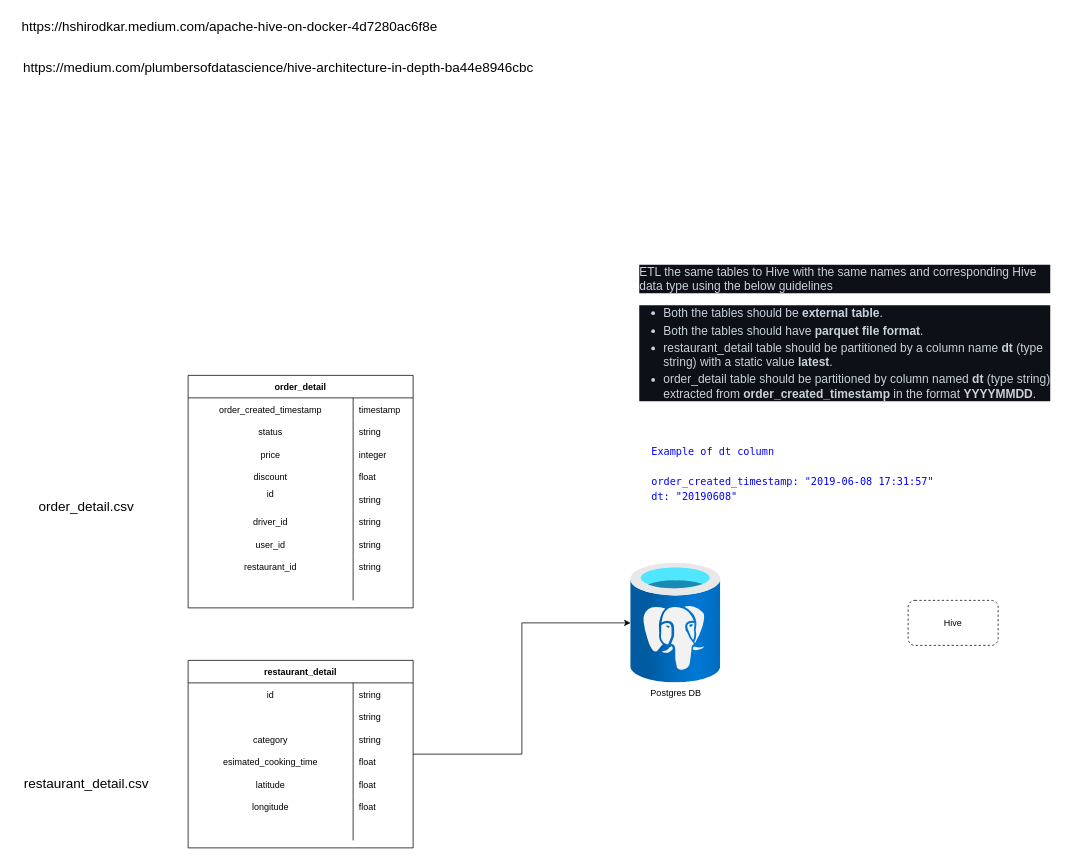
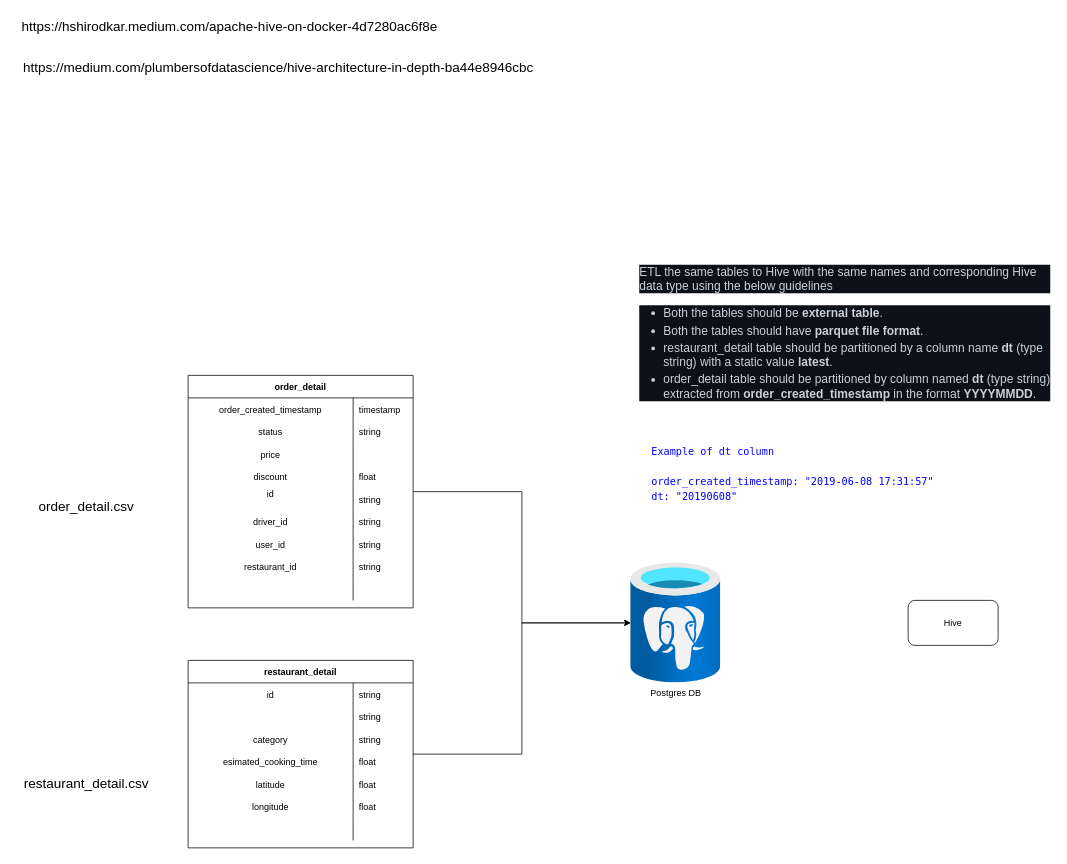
  <mxCell id="0" />
  <mxCell id="1" parent="0" />
  <mxCell id="2" value="&lt;font style=&quot;font-size: 18px&quot;&gt;order_detail.csv&lt;/font&gt;" style="shape=image;html=1;verticalAlign=top;verticalLabelPosition=bottom;labelBackgroundColor=#ffffff;imageAspect=0;aspect=fixed;image=https://cdn3.iconfinder.com/data/icons/file-extension-vol-1/48/csv_file_database_extension_data-128.png" vertex="1" parent="1"><mxGeometry x="50" y="530" width="128" height="128" as="geometry" /></mxCell>
  <mxCell id="3" value="&lt;font style=&quot;font-size: 18px&quot;&gt;restaurant_detail.csv&lt;/font&gt;" style="shape=image;html=1;verticalAlign=top;verticalLabelPosition=bottom;labelBackgroundColor=#ffffff;imageAspect=0;aspect=fixed;image=https://cdn3.iconfinder.com/data/icons/file-extension-vol-1/48/csv_file_database_extension_data-128.png" vertex="1" parent="1"><mxGeometry x="50" y="900" width="128" height="128" as="geometry" /></mxCell>
+ <mxCell id="4" style="edgeStyle=orthogonalEdgeStyle;rounded=0;orthogonalLoop=1;jettySize=auto;html=1;" edge="1" parent="1" source="5" target="56"><mxGeometry relative="1" as="geometry" /></mxCell>
  <mxCell id="5" value="order_detail" style="shape=table;startSize=30;container=1;collapsible=1;childLayout=tableLayout;fixedRows=1;rowLines=0;fontStyle=1;align=center;resizeLast=1;" vertex="1" parent="1"><mxGeometry x="250" y="500" width="300" height="310" as="geometry"><mxRectangle x="400" y="190" width="100" height="30" as="alternateBounds" /></mxGeometry></mxCell>
  <mxCell id="6" value="" style="shape=partialRectangle;collapsible=0;dropTarget=0;pointerEvents=0;fillColor=none;top=0;left=0;bottom=0;right=0;points=[[0,0.5],[1,0.5]];portConstraint=eastwest;" vertex="1" parent="5"><mxGeometry y="30" width="300" height="30" as="geometry" /></mxCell>
  <mxCell id="7" value="order_created_timestamp" style="shape=partialRectangle;connectable=0;fillColor=none;top=0;left=0;bottom=0;right=0;fontStyle=0;overflow=hidden;" vertex="1" parent="6"><mxGeometry width="220" height="30" as="geometry" /></mxCell>
  <mxCell id="8" value="timestamp" style="shape=partialRectangle;connectable=0;fillColor=none;top=0;left=0;bottom=0;right=0;align=left;spacingLeft=6;fontStyle=0;overflow=hidden;" vertex="1" parent="6"><mxGeometry x="220" width="80" height="30" as="geometry" /></mxCell>
  <mxCell id="9" value="" style="shape=partialRectangle;collapsible=0;dropTarget=0;pointerEvents=0;fillColor=none;top=0;left=0;bottom=0;right=0;points=[[0,0.5],[1,0.5]];portConstraint=eastwest;" vertex="1" parent="5"><mxGeometry y="60" width="300" height="30" as="geometry" /></mxCell>
  <mxCell id="10" value="status" style="shape=partialRectangle;connectable=0;fillColor=none;top=0;left=0;bottom=0;right=0;editable=1;overflow=hidden;" vertex="1" parent="9"><mxGeometry width="220" height="30" as="geometry" /></mxCell>
  <mxCell id="11" value="string" style="shape=partialRectangle;connectable=0;fillColor=none;top=0;left=0;bottom=0;right=0;align=left;spacingLeft=6;overflow=hidden;" vertex="1" parent="9"><mxGeometry x="220" width="80" height="30" as="geometry" /></mxCell>
  <mxCell id="12" value="" style="shape=partialRectangle;collapsible=0;dropTarget=0;pointerEvents=0;fillColor=none;top=0;left=0;bottom=0;right=0;points=[[0,0.5],[1,0.5]];portConstraint=eastwest;" vertex="1" parent="5"><mxGeometry y="90" width="300" height="30" as="geometry" /></mxCell>
  <mxCell id="13" value="price" style="shape=partialRectangle;connectable=0;fillColor=none;top=0;left=0;bottom=0;right=0;editable=1;overflow=hidden;" vertex="1" parent="12"><mxGeometry width="220" height="30" as="geometry" /></mxCell>
- <mxCell id="14" value="integer" style="shape=partialRectangle;connectable=0;fillColor=none;top=0;left=0;bottom=0;right=0;align=left;spacingLeft=6;overflow=hidden;" vertex="1" parent="12"><mxGeometry x="220" width="80" height="30" as="geometry" /></mxCell>
  <mxCell id="15" value="" style="shape=partialRectangle;collapsible=0;dropTarget=0;pointerEvents=0;fillColor=none;top=0;left=0;bottom=0;right=0;points=[[0,0.5],[1,0.5]];portConstraint=eastwest;" vertex="1" parent="5"><mxGeometry y="120" width="300" height="30" as="geometry" /></mxCell>
  <mxCell id="16" value="discount" style="shape=partialRectangle;connectable=0;fillColor=none;top=0;left=0;bottom=0;right=0;editable=1;overflow=hidden;" vertex="1" parent="15"><mxGeometry width="220" height="30" as="geometry" /></mxCell>
  <mxCell id="17" value="float" style="shape=partialRectangle;connectable=0;fillColor=none;top=0;left=0;bottom=0;right=0;align=left;spacingLeft=6;overflow=hidden;" vertex="1" parent="15"><mxGeometry x="220" width="80" height="30" as="geometry" /></mxCell>
  <mxCell id="18" value="" style="shape=partialRectangle;collapsible=0;dropTarget=0;pointerEvents=0;fillColor=none;top=0;left=0;bottom=0;right=0;points=[[0,0.5],[1,0.5]];portConstraint=eastwest;" vertex="1" parent="5"><mxGeometry y="150" width="300" height="30" as="geometry" /></mxCell>
  <mxCell id="19" value="id&#10;&#10;" style="shape=partialRectangle;connectable=0;fillColor=none;top=0;left=0;bottom=0;right=0;editable=1;overflow=hidden;" vertex="1" parent="18"><mxGeometry width="220" height="30" as="geometry" /></mxCell>
  <mxCell id="20" value="string" style="shape=partialRectangle;connectable=0;fillColor=none;top=0;left=0;bottom=0;right=0;align=left;spacingLeft=6;overflow=hidden;" vertex="1" parent="18"><mxGeometry x="220" width="80" height="30" as="geometry" /></mxCell>
  <mxCell id="21" value="" style="shape=partialRectangle;collapsible=0;dropTarget=0;pointerEvents=0;fillColor=none;top=0;left=0;bottom=0;right=0;points=[[0,0.5],[1,0.5]];portConstraint=eastwest;" vertex="1" parent="5"><mxGeometry y="180" width="300" height="30" as="geometry" /></mxCell>
  <mxCell id="22" value="driver_id" style="shape=partialRectangle;connectable=0;fillColor=none;top=0;left=0;bottom=0;right=0;editable=1;overflow=hidden;" vertex="1" parent="21"><mxGeometry width="220" height="30" as="geometry" /></mxCell>
  <mxCell id="23" value="string" style="shape=partialRectangle;connectable=0;fillColor=none;top=0;left=0;bottom=0;right=0;align=left;spacingLeft=6;overflow=hidden;" vertex="1" parent="21"><mxGeometry x="220" width="80" height="30" as="geometry" /></mxCell>
  <mxCell id="24" value="" style="shape=partialRectangle;collapsible=0;dropTarget=0;pointerEvents=0;fillColor=none;top=0;left=0;bottom=0;right=0;points=[[0,0.5],[1,0.5]];portConstraint=eastwest;" vertex="1" parent="5"><mxGeometry y="210" width="300" height="30" as="geometry" /></mxCell>
  <mxCell id="25" value="user_id" style="shape=partialRectangle;connectable=0;fillColor=none;top=0;left=0;bottom=0;right=0;editable=1;overflow=hidden;" vertex="1" parent="24"><mxGeometry width="220" height="30" as="geometry" /></mxCell>
  <mxCell id="26" value="string" style="shape=partialRectangle;connectable=0;fillColor=none;top=0;left=0;bottom=0;right=0;align=left;spacingLeft=6;overflow=hidden;" vertex="1" parent="24"><mxGeometry x="220" width="80" height="30" as="geometry" /></mxCell>
  <mxCell id="27" value="" style="shape=partialRectangle;collapsible=0;dropTarget=0;pointerEvents=0;fillColor=none;top=0;left=0;bottom=0;right=0;points=[[0,0.5],[1,0.5]];portConstraint=eastwest;" vertex="1" parent="5"><mxGeometry y="240" width="300" height="30" as="geometry" /></mxCell>
  <mxCell id="28" value="restaurant_id" style="shape=partialRectangle;connectable=0;fillColor=none;top=0;left=0;bottom=0;right=0;editable=1;overflow=hidden;" vertex="1" parent="27"><mxGeometry width="220" height="30" as="geometry" /></mxCell>
  <mxCell id="29" value="string" style="shape=partialRectangle;connectable=0;fillColor=none;top=0;left=0;bottom=0;right=0;align=left;spacingLeft=6;overflow=hidden;" vertex="1" parent="27"><mxGeometry x="220" width="80" height="30" as="geometry" /></mxCell>
  <mxCell id="30" value="" style="shape=partialRectangle;collapsible=0;dropTarget=0;pointerEvents=0;fillColor=none;top=0;left=0;bottom=0;right=0;points=[[0,0.5],[1,0.5]];portConstraint=eastwest;" vertex="1" parent="5"><mxGeometry y="270" width="300" height="30" as="geometry" /></mxCell>
  <mxCell id="31" value="" style="shape=partialRectangle;connectable=0;fillColor=none;top=0;left=0;bottom=0;right=0;editable=1;overflow=hidden;" vertex="1" parent="30"><mxGeometry width="220" height="30" as="geometry" /></mxCell>
  <mxCell id="32" value="" style="shape=partialRectangle;connectable=0;fillColor=none;top=0;left=0;bottom=0;right=0;align=left;spacingLeft=6;overflow=hidden;" vertex="1" parent="30"><mxGeometry x="220" width="80" height="30" as="geometry" /></mxCell>
  <mxCell id="33" value="" style="shape=partialRectangle;connectable=0;fillColor=none;top=0;left=0;bottom=0;right=0;editable=1;overflow=hidden;" vertex="1" parent="1"><mxGeometry x="250" y="520" width="220" height="30" as="geometry" /></mxCell>
  <mxCell id="34" style="edgeStyle=orthogonalEdgeStyle;rounded=0;orthogonalLoop=1;jettySize=auto;html=1;" edge="1" parent="1" source="35" target="56"><mxGeometry relative="1" as="geometry" /></mxCell>
  <mxCell id="35" value="restaurant_detail" style="shape=table;startSize=30;container=1;collapsible=1;childLayout=tableLayout;fixedRows=1;rowLines=0;fontStyle=1;align=center;resizeLast=1;" vertex="1" parent="1"><mxGeometry x="250" y="880" width="300" height="250" as="geometry"><mxRectangle x="400" y="570" width="100" height="30" as="alternateBounds" /></mxGeometry></mxCell>
  <mxCell id="36" value="" style="shape=partialRectangle;collapsible=0;dropTarget=0;pointerEvents=0;fillColor=none;top=0;left=0;bottom=0;right=0;points=[[0,0.5],[1,0.5]];portConstraint=eastwest;" vertex="1" parent="35"><mxGeometry y="30" width="300" height="30" as="geometry" /></mxCell>
  <mxCell id="37" value="id" style="shape=partialRectangle;connectable=0;fillColor=none;top=0;left=0;bottom=0;right=0;fontStyle=0;overflow=hidden;" vertex="1" parent="36"><mxGeometry width="220" height="30" as="geometry" /></mxCell>
  <mxCell id="38" value="string" style="shape=partialRectangle;connectable=0;fillColor=none;top=0;left=0;bottom=0;right=0;align=left;spacingLeft=6;fontStyle=0;overflow=hidden;" vertex="1" parent="36"><mxGeometry x="220" width="80" height="30" as="geometry" /></mxCell>
  <mxCell id="39" value="" style="shape=partialRectangle;collapsible=0;dropTarget=0;pointerEvents=0;fillColor=none;top=0;left=0;bottom=0;right=0;points=[[0,0.5],[1,0.5]];portConstraint=eastwest;" vertex="1" parent="35"><mxGeometry y="60" width="300" height="30" as="geometry" /></mxCell>
  <mxCell id="40" value="string" style="shape=partialRectangle;connectable=0;fillColor=none;top=0;left=0;bottom=0;right=0;align=left;spacingLeft=6;overflow=hidden;" vertex="1" parent="39"><mxGeometry x="220" width="80" height="30" as="geometry" /></mxCell>
  <mxCell id="41" value="" style="shape=partialRectangle;collapsible=0;dropTarget=0;pointerEvents=0;fillColor=none;top=0;left=0;bottom=0;right=0;points=[[0,0.5],[1,0.5]];portConstraint=eastwest;" vertex="1" parent="35"><mxGeometry y="90" width="300" height="30" as="geometry" /></mxCell>
  <mxCell id="42" value="category" style="shape=partialRectangle;connectable=0;fillColor=none;top=0;left=0;bottom=0;right=0;editable=1;overflow=hidden;" vertex="1" parent="41"><mxGeometry width="220" height="30" as="geometry" /></mxCell>
  <mxCell id="43" value="string" style="shape=partialRectangle;connectable=0;fillColor=none;top=0;left=0;bottom=0;right=0;align=left;spacingLeft=6;overflow=hidden;" vertex="1" parent="41"><mxGeometry x="220" width="80" height="30" as="geometry" /></mxCell>
  <mxCell id="44" value="" style="shape=partialRectangle;collapsible=0;dropTarget=0;pointerEvents=0;fillColor=none;top=0;left=0;bottom=0;right=0;points=[[0,0.5],[1,0.5]];portConstraint=eastwest;" vertex="1" parent="35"><mxGeometry y="120" width="300" height="30" as="geometry" /></mxCell>
  <mxCell id="45" value="esimated_cooking_time" style="shape=partialRectangle;connectable=0;fillColor=none;top=0;left=0;bottom=0;right=0;editable=1;overflow=hidden;" vertex="1" parent="44"><mxGeometry width="220" height="30" as="geometry" /></mxCell>
  <mxCell id="46" value="float" style="shape=partialRectangle;connectable=0;fillColor=none;top=0;left=0;bottom=0;right=0;align=left;spacingLeft=6;overflow=hidden;" vertex="1" parent="44"><mxGeometry x="220" width="80" height="30" as="geometry" /></mxCell>
  <mxCell id="47" value="" style="shape=partialRectangle;collapsible=0;dropTarget=0;pointerEvents=0;fillColor=none;top=0;left=0;bottom=0;right=0;points=[[0,0.5],[1,0.5]];portConstraint=eastwest;" vertex="1" parent="35"><mxGeometry y="150" width="300" height="30" as="geometry" /></mxCell>
  <mxCell id="48" value="latitude" style="shape=partialRectangle;connectable=0;fillColor=none;top=0;left=0;bottom=0;right=0;editable=1;overflow=hidden;" vertex="1" parent="47"><mxGeometry width="220" height="30" as="geometry" /></mxCell>
  <mxCell id="49" value="float" style="shape=partialRectangle;connectable=0;fillColor=none;top=0;left=0;bottom=0;right=0;align=left;spacingLeft=6;overflow=hidden;" vertex="1" parent="47"><mxGeometry x="220" width="80" height="30" as="geometry" /></mxCell>
  <mxCell id="50" value="" style="shape=partialRectangle;collapsible=0;dropTarget=0;pointerEvents=0;fillColor=none;top=0;left=0;bottom=0;right=0;points=[[0,0.5],[1,0.5]];portConstraint=eastwest;" vertex="1" parent="35"><mxGeometry y="180" width="300" height="30" as="geometry" /></mxCell>
  <mxCell id="51" value="longitude" style="shape=partialRectangle;connectable=0;fillColor=none;top=0;left=0;bottom=0;right=0;editable=1;overflow=hidden;" vertex="1" parent="50"><mxGeometry width="220" height="30" as="geometry" /></mxCell>
  <mxCell id="52" value="float" style="shape=partialRectangle;connectable=0;fillColor=none;top=0;left=0;bottom=0;right=0;align=left;spacingLeft=6;overflow=hidden;" vertex="1" parent="50"><mxGeometry x="220" width="80" height="30" as="geometry" /></mxCell>
  <mxCell id="53" value="" style="shape=partialRectangle;collapsible=0;dropTarget=0;pointerEvents=0;fillColor=none;top=0;left=0;bottom=0;right=0;points=[[0,0.5],[1,0.5]];portConstraint=eastwest;" vertex="1" parent="35"><mxGeometry y="210" width="300" height="30" as="geometry" /></mxCell>
  <mxCell id="54" value="" style="shape=partialRectangle;connectable=0;fillColor=none;top=0;left=0;bottom=0;right=0;editable=1;overflow=hidden;" vertex="1" parent="53"><mxGeometry width="220" height="30" as="geometry" /></mxCell>
  <mxCell id="55" value="" style="shape=partialRectangle;connectable=0;fillColor=none;top=0;left=0;bottom=0;right=0;align=left;spacingLeft=6;overflow=hidden;" vertex="1" parent="53"><mxGeometry x="220" width="80" height="30" as="geometry" /></mxCell>
  <mxCell id="56" value="Postgres DB" style="aspect=fixed;html=1;points=[];align=center;image;fontSize=12;image=img/lib/azure2/databases/Azure_Database_PostgreSQL_Server.svg;" vertex="1" parent="1"><mxGeometry x="840" y="750" width="120" height="160" as="geometry" /></mxCell>
- <mxCell id="57" value="Hive" style="rounded=1;whiteSpace=wrap;html=1;dashed=1;" vertex="1" parent="1"><mxGeometry x="1210" y="800" width="120" height="60" as="geometry" /></mxCell>
+ <mxCell id="57" value="Hive" style="rounded=1;whiteSpace=wrap;html=1;" vertex="1" parent="1"><mxGeometry x="1210" y="800" width="120" height="60" as="geometry" /></mxCell>
  <mxCell id="58" value="&lt;p style=&quot;box-sizing: border-box; margin-top: 16px; margin-bottom: 16px; color: rgb(201, 209, 217); font-size: 16px; font-style: normal; font-weight: 400; letter-spacing: normal; text-align: left; text-indent: 0px; text-transform: none; word-spacing: 0px; background-color: rgb(13, 17, 23);&quot;&gt;ETL the same tables to Hive with the same names and corresponding Hive data type using the below guidelines&lt;/p&gt;&lt;ul style=&quot;box-sizing: border-box; padding-left: 2em; margin-top: 0px; margin-bottom: 0px; color: rgb(201, 209, 217); font-size: 16px; font-style: normal; font-weight: 400; letter-spacing: normal; text-align: left; text-indent: 0px; text-transform: none; word-spacing: 0px; background-color: rgb(13, 17, 23);&quot;&gt;&lt;li style=&quot;box-sizing: border-box&quot;&gt;Both the tables should be&lt;span&gt;&amp;nbsp;&lt;/span&gt;&lt;strong style=&quot;box-sizing: border-box ; font-weight: 600&quot;&gt;external table&lt;/strong&gt;.&lt;/li&gt;&lt;li style=&quot;box-sizing: border-box ; margin-top: 0.25em&quot;&gt;Both the tables should have&lt;span&gt;&amp;nbsp;&lt;/span&gt;&lt;strong style=&quot;box-sizing: border-box ; font-weight: 600&quot;&gt;parquet file format&lt;/strong&gt;.&lt;/li&gt;&lt;li style=&quot;box-sizing: border-box ; margin-top: 0.25em&quot;&gt;restaurant_detail table should be partitioned by a column name&lt;span&gt;&amp;nbsp;&lt;/span&gt;&lt;strong style=&quot;box-sizing: border-box ; font-weight: 600&quot;&gt;dt&lt;/strong&gt;&lt;span&gt;&amp;nbsp;&lt;/span&gt;(type string) with a static value&lt;span&gt;&amp;nbsp;&lt;/span&gt;&lt;strong style=&quot;box-sizing: border-box ; font-weight: 600&quot;&gt;latest&lt;/strong&gt;.&lt;/li&gt;&lt;li style=&quot;box-sizing: border-box ; margin-top: 0.25em&quot;&gt;order_detail table should be partitioned by column named&lt;span&gt;&amp;nbsp;&lt;/span&gt;&lt;strong style=&quot;box-sizing: border-box ; font-weight: 600&quot;&gt;dt&lt;/strong&gt;&lt;span&gt;&amp;nbsp;&lt;/span&gt;(type string) extracted from&lt;span&gt;&amp;nbsp;&lt;/span&gt;&lt;strong style=&quot;box-sizing: border-box ; font-weight: 600&quot;&gt;order_created_timestamp&lt;/strong&gt;&lt;span&gt;&amp;nbsp;&lt;/span&gt;in the format&lt;span&gt;&amp;nbsp;&lt;/span&gt;&lt;strong style=&quot;box-sizing: border-box ; font-weight: 600&quot;&gt;YYYYMMDD&lt;/strong&gt;.&lt;/li&gt;&lt;/ul&gt;" style="text;whiteSpace=wrap;html=1;fontSize=18;" vertex="1" parent="1"><mxGeometry x="850" y="330" width="550" height="260" as="geometry" /></mxCell>
  <mxCell id="59" value="&lt;pre style=&quot;box-sizing: border-box ; font-size: 13.6px ; margin-top: 0px ; margin-bottom: 0px ; overflow-wrap: normal ; padding: 16px ; overflow: auto ; line-height: 1.45 ; border-radius: 6px ; word-break: normal ; font-style: normal ; font-weight: 400 ; letter-spacing: normal ; text-indent: 0px ; text-transform: none ; word-spacing: 0px&quot;&gt;&lt;font color=&quot;#0000ff&quot;&gt;&lt;span class=&quot;pl-v&quot; style=&quot;box-sizing: border-box&quot;&gt;Example&lt;/span&gt; &lt;span class=&quot;pl-s1&quot; style=&quot;box-sizing: border-box&quot;&gt;of&lt;/span&gt; &lt;span class=&quot;pl-s1&quot; style=&quot;box-sizing: border-box&quot;&gt;dt&lt;/span&gt; &lt;span class=&quot;pl-s1&quot; style=&quot;box-sizing: border-box&quot;&gt;column&lt;/span&gt;&lt;br&gt;&lt;br&gt;&lt;span class=&quot;pl-s1&quot; style=&quot;box-sizing: border-box&quot;&gt;order_created_timestamp&lt;/span&gt;: &lt;span class=&quot;pl-s&quot; style=&quot;box-sizing: border-box&quot;&gt;&quot;2019-06-08 17:31:57&quot;&lt;/span&gt;&lt;br&gt;&lt;span class=&quot;pl-s1&quot; style=&quot;box-sizing: border-box&quot;&gt;dt&lt;/span&gt;: &lt;span class=&quot;pl-s&quot; style=&quot;box-sizing: border-box&quot;&gt;&quot;20190608&quot;&lt;/span&gt;&lt;/font&gt;&lt;/pre&gt;" style="text;whiteSpace=wrap;html=1;fontSize=18;" vertex="1" parent="1"><mxGeometry x="850" y="570" width="400" height="120" as="geometry" /></mxCell>
  <mxCell id="60" value="https://medium.com/plumbersofdatascience/hive-architecture-in-depth-ba44e8946cbc" style="text;html=1;align=center;verticalAlign=middle;resizable=0;points=[];autosize=1;strokeColor=none;fontSize=18;" vertex="1" parent="1"><mxGeometry x="20" y="75" width="700" height="30" as="geometry" /></mxCell>
  <mxCell id="61" value="https://hshirodkar.medium.com/apache-hive-on-docker-4d7280ac6f8e" style="text;html=1;align=center;verticalAlign=middle;resizable=0;points=[];autosize=1;strokeColor=none;fontSize=18;" vertex="1" parent="1"><mxGeometry x="20" y="20" width="570" height="30" as="geometry" /></mxCell>
